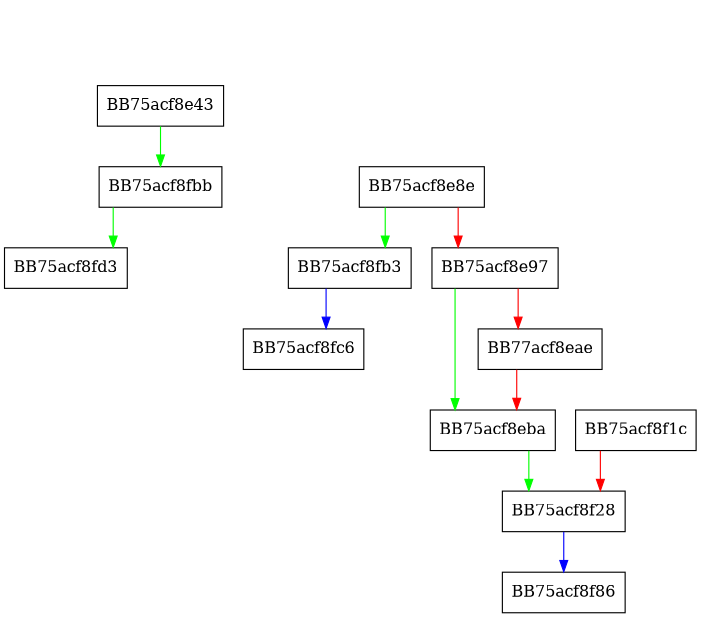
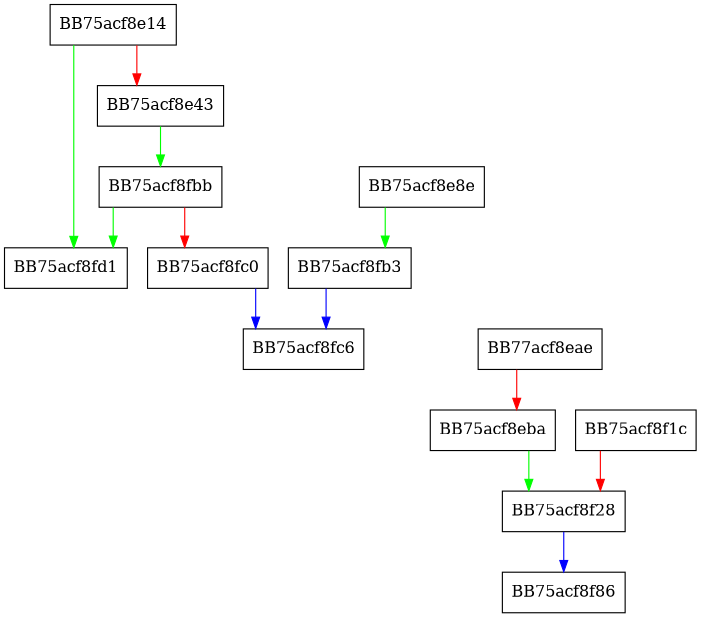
  digraph {
    splines=ortho
    node [shape=box]
    edge [color=green]
-   BB75acf8fd3
+   BB75acf8e14
+   BB75acf8fd3 [label=BB75acf8fd1]
    BB75acf8e43
    BB75acf8fbb
+   BB75acf8fc0
    BB75acf8e8e
    BB75acf8fb3
-   BB75acf8e97
    BB75acf8fc6
    BB75acf8eba
    n11 [label=BB77acf8eae]
    BB75acf8f28
    BB75acf8f86
    BB75acf8f1c
+   BB75acf8e14 -> BB75acf8fd3
+   BB75acf8e14 -> BB75acf8e43 [color=red]
    BB75acf8e43 -> BB75acf8fbb
    BB75acf8fbb -> BB75acf8fd3
+   BB75acf8fbb -> BB75acf8fc0 [color=red]
+   BB75acf8fc0 -> BB75acf8fc6 [color=blue]
    BB75acf8e8e -> BB75acf8fb3
-   BB75acf8e8e -> BB75acf8e97 [color=red]
    BB75acf8fb3 -> BB75acf8fc6 [color=blue]
-   BB75acf8e97 -> BB75acf8eba
-   BB75acf8e97 -> n11 [color=red]
    BB75acf8eba -> BB75acf8f28
    n11 -> BB75acf8eba [color=red]
    BB75acf8f28 -> BB75acf8f86 [color=blue]
    BB75acf8f1c -> BB75acf8f28 [color=red]
  }
